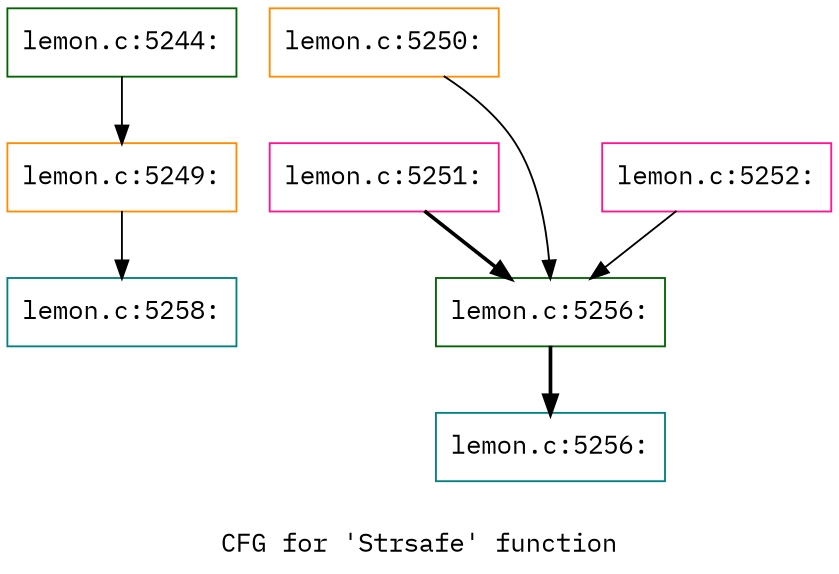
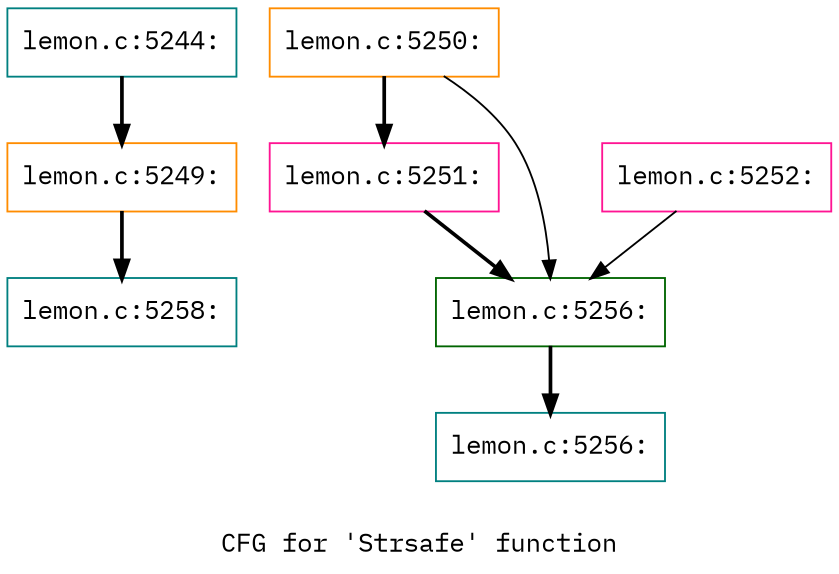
  digraph {
    fontname="IBM Plex Mono"
    label="CFG for 'Strsafe' function"
    node [color=darkgreen fontname="IBM Plex Mono" shape=record]
    edge [fontname="IBM Plex Mono" style=bold]
-   n1 [label="{lemon.c:5244:}"]
+   n1 [color=teal label="{lemon.c:5244:}"]
    n2 [color=darkorange label="{lemon.c:5249:}"]
    n3 [color=teal label="{lemon.c:5258:}"]
    n4 [color=darkorange label="{lemon.c:5250:}"]
    n5 [color=deeppink label="{lemon.c:5251:}"]
    n6 [label="{lemon.c:5256:}"]
    n7 [color=teal label="{lemon.c:5256:}"]
    n8 [color=deeppink label="{lemon.c:5252:}"]
-   n1 -> n2 [style=solid]
-   n2 -> n3 [style=solid]
+   n1 -> n2
+   n2 -> n3
+   n4 -> n5
    n4 -> n6 [style=solid]
    n5 -> n6
    n6 -> n7
    n8 -> n6 [style=solid]
  }
